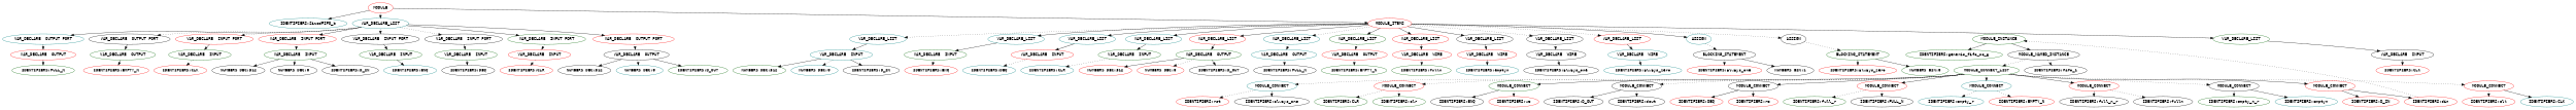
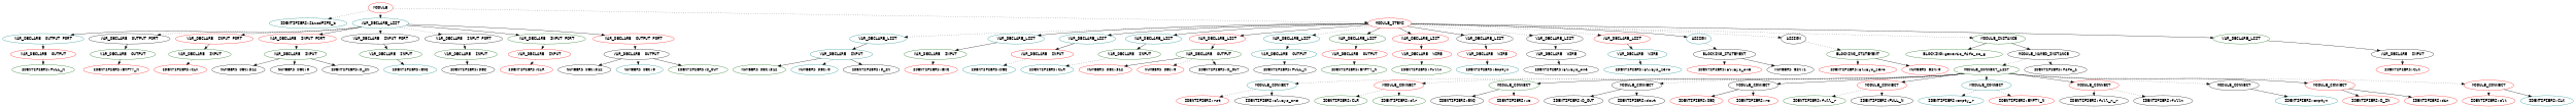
  digraph {
    fontname="DejaVu Sans Mono"
    ranksep=.25
    node [color=red fontname="DejaVu Sans Mono"]
    edge [fontname="DejaVu Sans Mono" style=solid]
    n1 [label=MODULE]
    n2 [color=teal label="IDENTIFIERS:SizedFIFO_b"]
    n3 [color=teal label=VAR_DECLARE_LIST]
    n4 [label=MODULE_ITEMS]
    n5 [label="VAR_DECLARE  INPUT PORT"]
    n6 [label="VAR_DECLARE  INPUT PORT"]
    n7 [color=black label="VAR_DECLARE  INPUT PORT"]
    n8 [color=black label="VAR_DECLARE  INPUT PORT"]
    n9 [color=darkgreen label="VAR_DECLARE  INPUT PORT"]
    n10 [label="VAR_DECLARE  OUTPUT PORT"]
    n11 [color=teal label="VAR_DECLARE  OUTPUT PORT"]
    n12 [color=black label="VAR_DECLARE  OUTPUT PORT"]
    n13 [color=darkgreen label=VAR_DECLARE_LIST]
    n14 [color=teal label=VAR_DECLARE_LIST]
    n15 [color=teal label=VAR_DECLARE_LIST]
    n16 [color=teal label=VAR_DECLARE_LIST]
    n17 [color=teal label=VAR_DECLARE_LIST]
    n18 [label=VAR_DECLARE_LIST]
    n19 [color=teal label=VAR_DECLARE_LIST]
    n20 [color=darkgreen label=VAR_DECLARE_LIST]
    n21 [label=VAR_DECLARE_LIST]
    n22 [color=black label=VAR_DECLARE_LIST]
    n23 [color=black label=VAR_DECLARE_LIST]
    n24 [label=VAR_DECLARE_LIST]
    n25 [color=teal label=ASSIGN]
    n26 [color=black label=ASSIGN]
    n27 [color=darkgreen label=MODULE_INSTANCE]
    n28 [color=darkgreen label="VAR_DECLARE  INPUT"]
    n29 [color=darkgreen label="VAR_DECLARE  INPUT"]
    n30 [color=darkgreen label="VAR_DECLARE  INPUT"]
    n31 [color=darkgreen label="VAR_DECLARE  INPUT"]
    n32 [label="VAR_DECLARE  INPUT"]
    n33 [color=black label="VAR_DECLARE  OUTPUT"]
    n34 [label="VAR_DECLARE  OUTPUT"]
    n35 [color=darkgreen label="VAR_DECLARE  OUTPUT"]
    n36 [label="IDENTIFIERS:CLK"]
    n37 [color=black label="IDENTIFIERS:D_IN"]
    n38 [color=black label="NUMBERS DEC:312"]
    n39 [color=black label="NUMBERS DEC:0"]
    n40 [color=teal label="IDENTIFIERS:ENQ"]
    n41 [color=black label="IDENTIFIERS:DEQ"]
    n42 [label="IDENTIFIERS:CLR"]
    n43 [color=darkgreen label="IDENTIFIERS:D_OUT"]
    n44 [color=black label="NUMBERS DEC:312"]
    n45 [color=teal label="NUMBERS DEC:0"]
    n46 [color=darkgreen label="IDENTIFIERS:FULL_N"]
    n47 [label="IDENTIFIERS:EMPTY_N"]
    n48 [color=black label="VAR_DECLARE  INPUT"]
    n49 [color=teal label="VAR_DECLARE  INPUT"]
    n50 [color=darkgreen label="VAR_DECLARE  INPUT"]
    n51 [label="VAR_DECLARE  INPUT"]
    n52 [color=darkgreen label="VAR_DECLARE  INPUT"]
    n53 [color=darkgreen label="VAR_DECLARE  OUTPUT"]
    n54 [color=teal label="VAR_DECLARE  OUTPUT"]
    n55 [label="VAR_DECLARE  OUTPUT"]
    n56 [label="VAR_DECLARE  WIRE"]
    n57 [label="VAR_DECLARE  WIRE"]
    n58 [color=black label="VAR_DECLARE  WIRE"]
    n59 [color=teal label="VAR_DECLARE  WIRE"]
    n60 [color=black label=BLOCKING_STATEMENT]
    n61 [color=darkgreen label=BLOCKING_STATEMENT]
-   n62 [color=darkgreen label="IDENTIFIERS:generic_fifo_sc_g"]
+   n62 [color=darkgreen label="BLOCKING:generic_fifo_sc_g"]
    n63 [color=black label=MODULE_NAMED_INSTANCE]
    n64 [label="IDENTIFIERS:CLK"]
    n65 [color=black label="IDENTIFIERS:D_IN"]
    n66 [color=darkgreen label="NUMBERS DEC:312"]
    n67 [color=teal label="NUMBERS DEC:0"]
    n68 [label="IDENTIFIERS:ENQ"]
    n69 [color=teal label="IDENTIFIERS:DEQ"]
    n70 [color=teal label="IDENTIFIERS:CLR"]
    n71 [color=black label="IDENTIFIERS:D_OUT"]
    n72 [label="NUMBERS DEC:312"]
    n73 [label="NUMBERS DEC:0"]
    n74 [color=black label="IDENTIFIERS:FULL_N"]
    n75 [color=darkgreen label="IDENTIFIERS:EMPTY_N"]
    n76 [color=darkgreen label="IDENTIFIERS:fulln"]
    n77 [color=teal label="IDENTIFIERS:emptyn"]
    n78 [color=black label="IDENTIFIERS:always_one"]
    n79 [color=teal label="IDENTIFIERS:always_zero"]
    n80 [label="IDENTIFIERS:always_one"]
    n81 [color=black label="NUMBERS BIN:1"]
    n82 [label="IDENTIFIERS:always_zero"]
-   n83 [color=darkgreen label="NUMBERS BIN:0"]
+   n83 [label="NUMBERS BIN:0"]
    n84 [color=black label="IDENTIFIERS:fifo_1"]
    n85 [color=darkgreen label=MODULE_CONNECT_LIST]
    n86 [label=MODULE_CONNECT]
    n87 [color=teal label=MODULE_CONNECT]
    n88 [label=MODULE_CONNECT]
    n89 [label=MODULE_CONNECT]
    n90 [color=darkgreen label=MODULE_CONNECT]
    n91 [color=black label=MODULE_CONNECT]
    n92 [color=black label=MODULE_CONNECT]
    n93 [label=MODULE_CONNECT]
    n94 [color=teal label=MODULE_CONNECT]
    n95 [label=MODULE_CONNECT]
    n96 [color=black label=MODULE_CONNECT]
    n97 [label="IDENTIFIERS:clk"]
    n98 [color=teal label="IDENTIFIERS:CLK"]
    n99 [label="IDENTIFIERS:rst"]
    n100 [color=black label="IDENTIFIERS:always_one"]
    n101 [color=darkgreen label="IDENTIFIERS:clr"]
    n102 [color=darkgreen label="IDENTIFIERS:CLR"]
    n103 [label="IDENTIFIERS:din"]
    n104 [label="IDENTIFIERS:D_IN"]
    n105 [label="IDENTIFIERS:we"]
    n106 [color=black label="IDENTIFIERS:ENQ"]
    n107 [color=black label="IDENTIFIERS:dout"]
    n108 [color=black label="IDENTIFIERS:D_OUT"]
    n109 [label="IDENTIFIERS:re"]
    n110 [label="IDENTIFIERS:DEQ"]
    n111 [color=darkgreen label="IDENTIFIERS:full_r"]
    n112 [color=black label="IDENTIFIERS:FULL_N"]
    n113 [color=teal label="IDENTIFIERS:empty_r"]
    n114 [label="IDENTIFIERS:EMPTY_N"]
    n115 [color=black label="IDENTIFIERS:full_n_r"]
    n116 [color=black label="IDENTIFIERS:fulln"]
-   n117 [color=darkgreen label="IDENTIFIERS:empty_n_r"]
    n118 [color=teal label="IDENTIFIERS:emptyn"]
-   n1 -> n2
+   n1 -> n2 [style=dotted]
    n1 -> n3 [style=dotted]
-   n1 -> n4
+   n1 -> n4 [style=dotted]
    n3 -> n5 [style=dotted]
    n3 -> n6
    n3 -> n7 [style=dotted]
    n3 -> n8 [style=dotted]
    n3 -> n9
    n3 -> n10
    n3 -> n11
    n3 -> n12 [style=dotted]
    n4 -> n13
    n4 -> n14 [style=dotted]
    n4 -> n15
    n4 -> n16
    n4 -> n17
    n4 -> n18
    n4 -> n19 [style=dotted]
    n4 -> n20
    n4 -> n21
    n4 -> n22
    n4 -> n23 [style=dotted]
    n4 -> n24 [style=dotted]
    n4 -> n25
    n4 -> n26 [style=dotted]
-   n103 -> n27 [style=dotted]
+   n4 -> n27 [style=dotted]
    n5 -> n28
    n6 -> n29 [style=dotted]
    n7 -> n30
    n8 -> n31
    n9 -> n32 [style=dotted]
    n10 -> n33 [style=dotted]
    n11 -> n34
    n12 -> n35
    n13 -> n48
    n14 -> n49
    n15 -> n50
    n16 -> n51
    n17 -> n52
    n18 -> n53
    n19 -> n54 [style=dotted]
    n20 -> n55 [style=dotted]
    n21 -> n56
    n22 -> n57
    n23 -> n58 [style=dotted]
    n24 -> n59
    n25 -> n60 [style=dotted]
    n26 -> n61 [style=dotted]
    n27 -> n62
    n27 -> n63
    n28 -> n36 [style=dotted]
    n29 -> n37
    n29 -> n38
    n29 -> n39
    n30 -> n40
    n31 -> n41
    n32 -> n42 [style=dotted]
    n33 -> n43
    n33 -> n44
    n33 -> n45 [style=dotted]
    n34 -> n46
    n35 -> n47
    n48 -> n64
    n49 -> n65
    n49 -> n66
    n49 -> n67 [style=dotted]
    n50 -> n68 [style=dotted]
    n51 -> n69 [style=dotted]
    n52 -> n70 [style=dotted]
    n53 -> n71
    n53 -> n72
    n53 -> n73 [style=dotted]
    n54 -> n74 [style=dotted]
    n55 -> n75 [style=dotted]
    n56 -> n76 [style=dotted]
    n57 -> n77
    n58 -> n78
    n59 -> n79
    n60 -> n80 [style=dotted]
    n60 -> n81
    n61 -> n82
    n61 -> n83
    n63 -> n84 [style=dotted]
    n63 -> n85 [style=dotted]
    n85 -> n86 [style=dotted]
    n85 -> n87 [style=dotted]
    n85 -> n88 [style=dotted]
    n85 -> n89
    n85 -> n90
    n85 -> n91 [style=dotted]
    n85 -> n92
    n85 -> n93
    n85 -> n94 [style=dotted]
    n85 -> n95
    n85 -> n96 [style=dotted]
    n86 -> n97 [style=dotted]
    n86 -> n98
    n87 -> n99 [style=dotted]
    n87 -> n100
    n88 -> n101 [style=dotted]
    n88 -> n102 [style=dotted]
    n89 -> n103
    n89 -> n104
    n90 -> n105 [style=dotted]
    n90 -> n106
    n91 -> n107 [style=dotted]
    n91 -> n108
    n92 -> n109
    n92 -> n110
    n93 -> n111 [style=dotted]
    n93 -> n112 [style=dotted]
    n94 -> n113 [style=dotted]
    n94 -> n114 [style=dotted]
    n95 -> n115
    n95 -> n116 [style=dotted]
-   n96 -> n117
    n96 -> n118
  }
